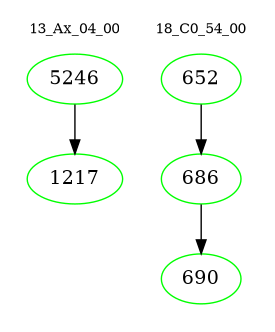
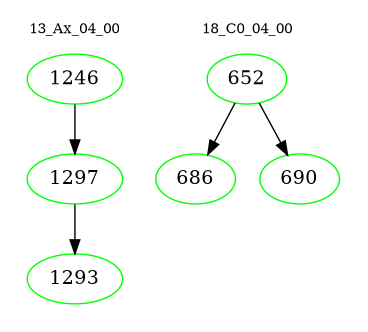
  digraph {
    node [color=green]
    edge [color=black]
-   n1 [label=1217]
-   n2 [label=5246]
+   n1 [label=1297]
+   n2 [label=1246]
+   n3 [label=1293]
    n4 [label=686]
    n5 [label=652]
    n6 [label=690]
    subgraph cluster_1 {
      color=white
      fontsize=10
      label="13_Ax_04_00"
      n1
      n2
+     n3
    }
    subgraph cluster_2 {
      color=white
      fontsize=10
-     label="18_C0_54_00"
+     label="18_C0_04_00"
      n4
      n5
      n6
    }
+   n1 -> n3
    n2 -> n1
-   n4 -> n6
+   n5 -> n6
    n5 -> n4
  }
